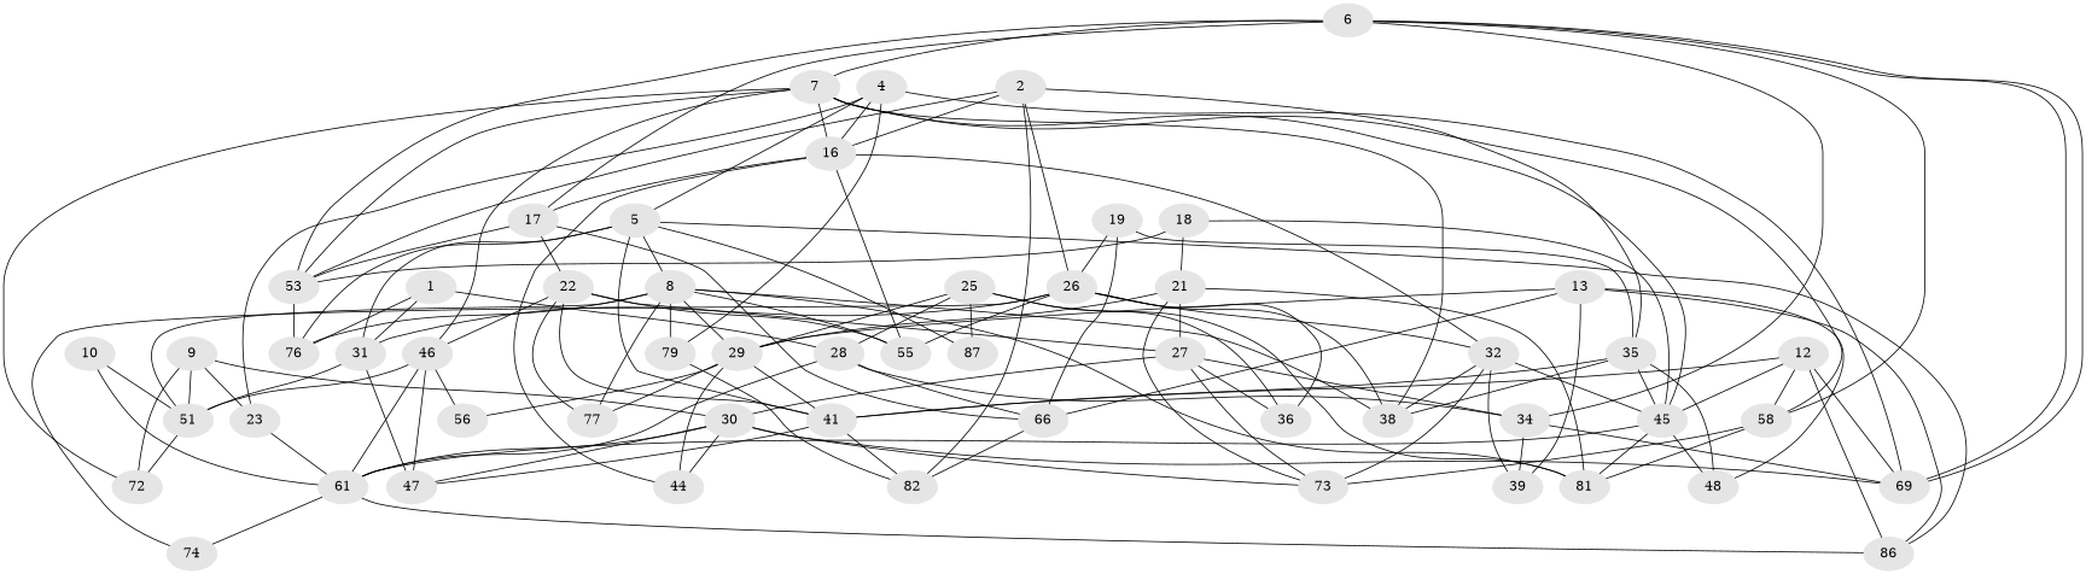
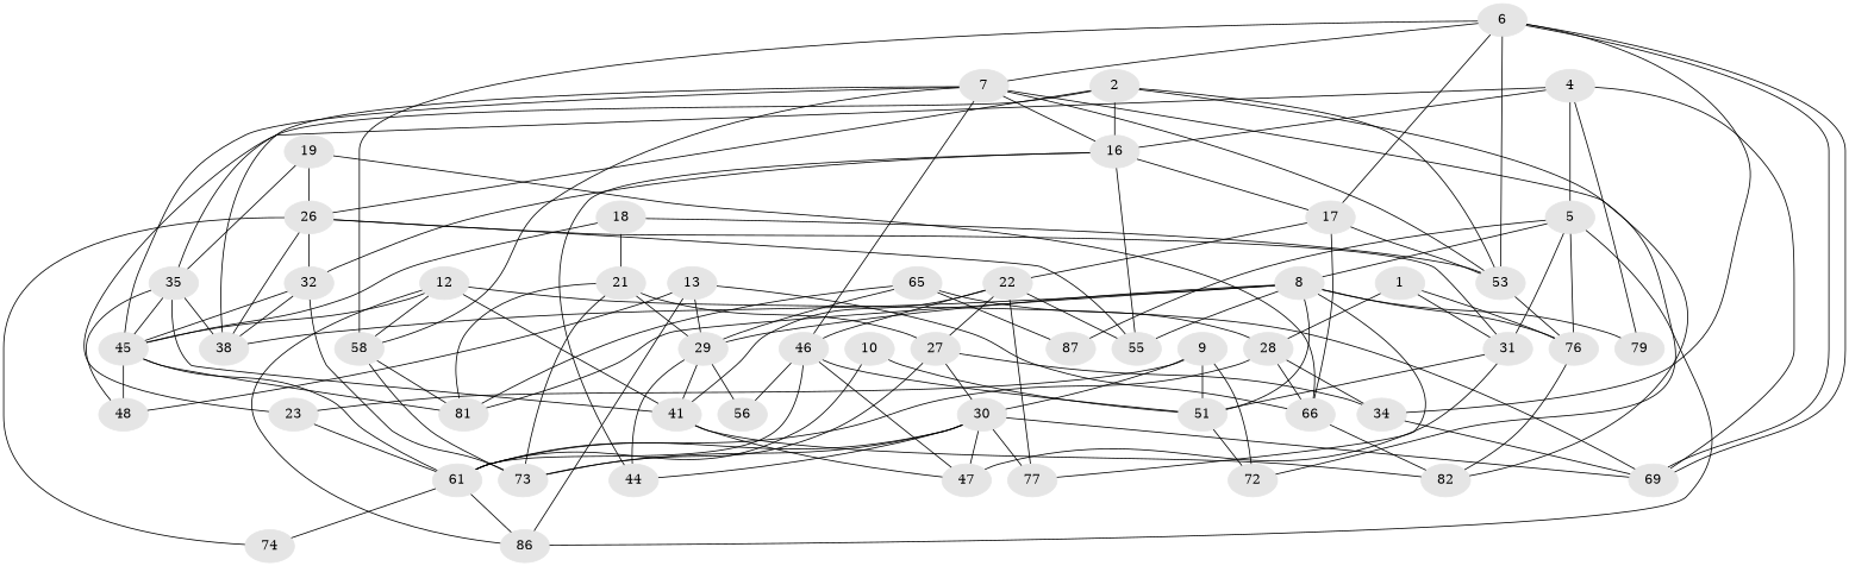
  graph {
    node [color=gray90 style=filled]
    1 [super="+11"]
    31 [super="+90"]
    76 [super="+88"]
    28 [super="+70"]
    47 [super="+71"]
    51 [super="+68"]
    53 [super="+67"]
    82 [super="+83"]
    2
    16
    26 [super="+37"]
    35 [super="+49"]
    32 [super="+52"]
    17 [super="+89"]
    55
    44
    38
-   36
    74
    41 [super="+42"]
    45 [super="+63"]
    48
    9 [super="+54"]
    23
    72
    30 [super="+80"]
-   39
    73 [super="+75"]
    4 [super="+14"]
    5 [super="+33"]
    69
    79
    8 [super="+43"]
    86
    87
    61 [super="+78"]
    29 [super="+40"]
    77
    81 [super="+85"]
    6 [super="+24"]
    7 [super="+65"]
    34 [super="+50"]
    58 [super="+59"]
    46 [super="+60"]
    66
    22 [super="+84"]
    56
    10
    12 [super="+64"]
    13 [super="+15"]
    27 [super="+57"]
    21 [super="+62"]
    18
    19 [super="+20"]
-   25
+   25 [label=65]
    1 -- 31 [weight=2]
    1 -- 76
    1 -- 28
    31 -- 47 [weight=2]
    31 -- 51
-   79 -- 82
+   76 -- 82
    28 -- 61
    28 -- 34
    28 -- 66 [weight=2]
    51 -- 72
    53 -- 76
    2 -- 53
    2 -- 82
    2 -- 16
    2 -- 26
    2 -- 35
    16 -- 32
    16 -- 17
    16 -- 55
    16 -- 44
    26 -- 31
    26 -- 32
    26 -- 55
    26 -- 38
-   26 -- 36
    26 -- 74
    35 -- 38
    35 -- 41
    35 -- 45
    35 -- 48
    32 -- 38
    32 -- 45
-   32 -- 39
    32 -- 73
    17 -- 53
    17 -- 66
    17 -- 22
    41 -- 47
    41 -- 82
    45 -- 48
    45 -- 61
    45 -- 81
    9 -- 51
    9 -- 23
    9 -- 72
    9 -- 30
    23 -- 61
    30 -- 47
    30 -- 44
    30 -- 73
    30 -- 69
    30 -- 61
-   29 -- 77 [weight=2]
+   30 -- 77 [weight=2]
    4 -- 16
    4 -- 23
    4 -- 5
    4 -- 69
    4 -- 79
    5 -- 31
    5 -- 76
-   5 -- 41
    5 -- 8
    5 -- 86
    5 -- 87
    8 -- 76
    8 -- 51
    8 -- 55
    8 -- 38
    8 -- 79
    8 -- 29
    8 -- 77
    8 -- 81
    61 -- 74
    61 -- 86
    29 -- 44
    29 -- 41 [weight=2]
    29 -- 56
    6 -- 53
    6 -- 17 [weight=2]
    6 -- 69
    6 -- 69
    6 -- 7
    6 -- 34
    6 -- 58
    7 -- 53
    7 -- 16
    7 -- 38
    7 -- 45
    7 -- 72
    7 -- 58
    7 -- 46
-   34 -- 39
    34 -- 69
    58 -- 73 [weight=2]
    58 -- 81
    46 -- 47
    46 -- 51
    46 -- 61
    46 -- 56
    66 -- 82
    22 -- 55
    22 -- 41
    22 -- 77
    22 -- 46
    22 -- 27
    10 -- 51
    10 -- 61
    12 -- 41
    12 -- 45
    12 -- 69
    12 -- 86
    12 -- 58
    13 -- 48
-   13 -- 39
    13 -- 86
    13 -- 29
    13 -- 66
-   27 -- 36
    27 -- 30
    27 -- 73
    27 -- 34
    21 -- 73
    21 -- 29
    21 -- 81
    21 -- 27
    18 -- 53
    18 -- 45
    18 -- 21
    19 -- 26
    19 -- 35
    19 -- 66
    25 -- 28
-   25 -- 36
    25 -- 87
    25 -- 29
    25 -- 81
  }
